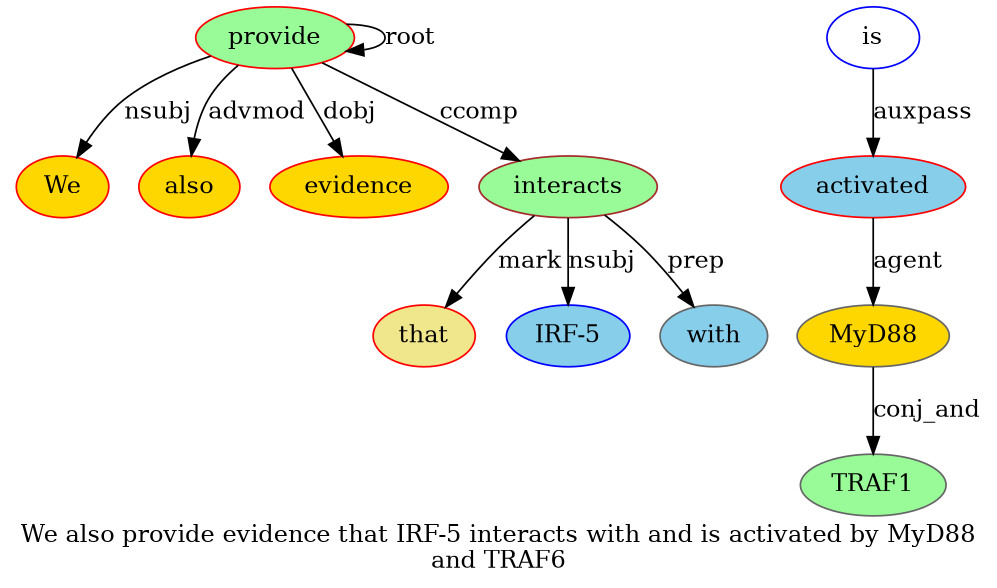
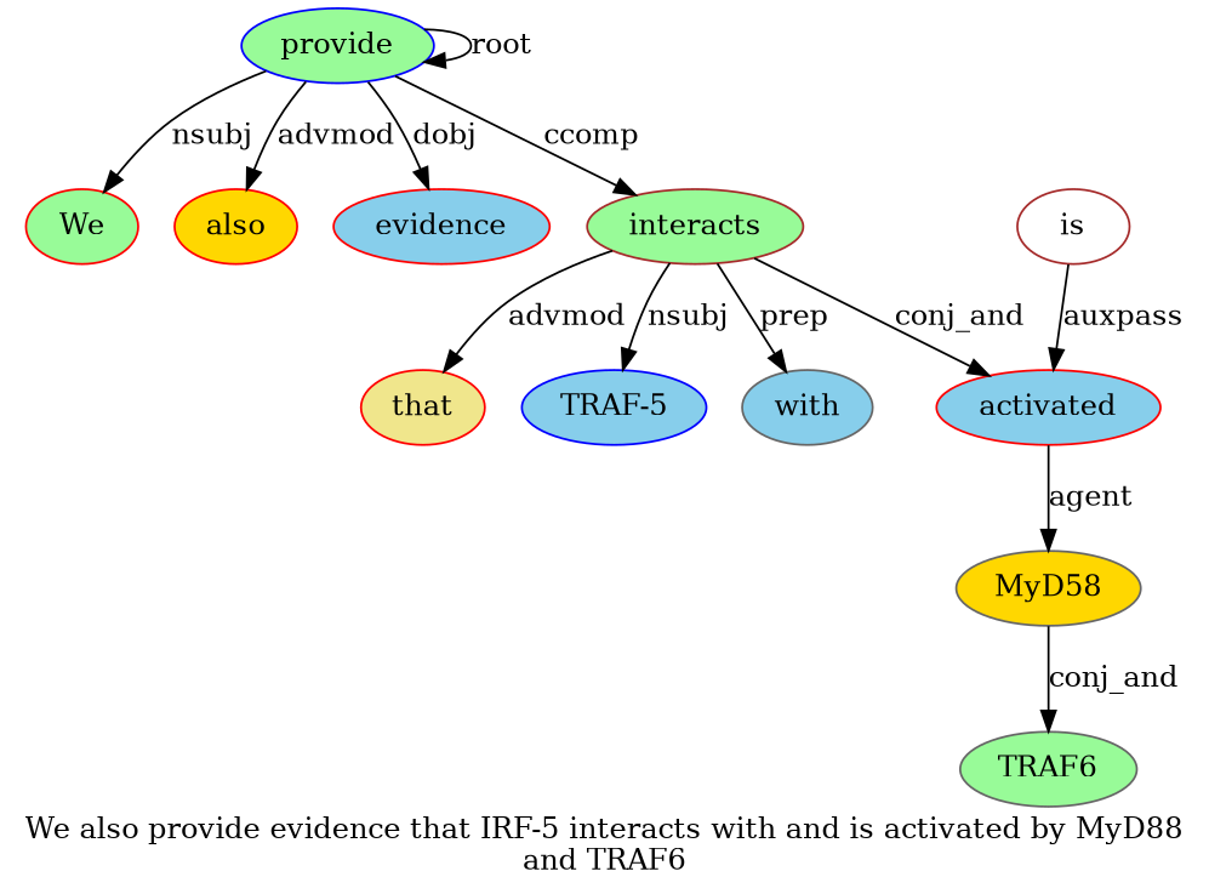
  digraph {
    label="We also provide evidence that IRF-5 interacts with and is activated by MyD88\nand TRAF6"
    node [color=red fillcolor=palegreen style=filled]
-   n1 [label=provide]
-   n2 [fillcolor=gold label=We]
+   n1 [color=blue label=provide]
+   n2 [label=We]
    n3 [fillcolor=gold label=also]
-   n4 [fillcolor=gold label=evidence]
+   n4 [fillcolor=skyblue label=evidence]
    n5 [color=brown label=interacts]
    n6 [fillcolor=khaki label=that]
-   n7 [color=blue fillcolor=skyblue label="IRF-5"]
+   n7 [color=blue fillcolor=skyblue label="TRAF-5"]
    n8 [color=gray40 fillcolor=skyblue label=with]
    n9 [fillcolor=skyblue label=activated]
-   n10 [color=gray40 fillcolor=gold label=MyD88]
-   n11 [color=blue fillcolor=white label=is]
-   n12 [color=gray40 label=TRAF1]
+   n10 [color=gray40 fillcolor=gold label=MyD58]
+   n11 [color=brown fillcolor=white label=is]
+   n12 [color=gray40 label=TRAF6]
    n1 -> n1 [label=root]
    n1 -> n2 [label=nsubj]
    n1 -> n3 [label=advmod]
    n1 -> n4 [label=dobj]
    n1 -> n5 [label=ccomp]
-   n5 -> n6 [label=mark]
+   n5 -> n6 [label=advmod]
    n5 -> n7 [label=nsubj]
    n5 -> n8 [label=prep]
+   n5 -> n9 [label=conj_and]
    n9 -> n10 [label=agent]
    n10 -> n12 [label=conj_and]
    n11 -> n9 [label=auxpass]
  }
